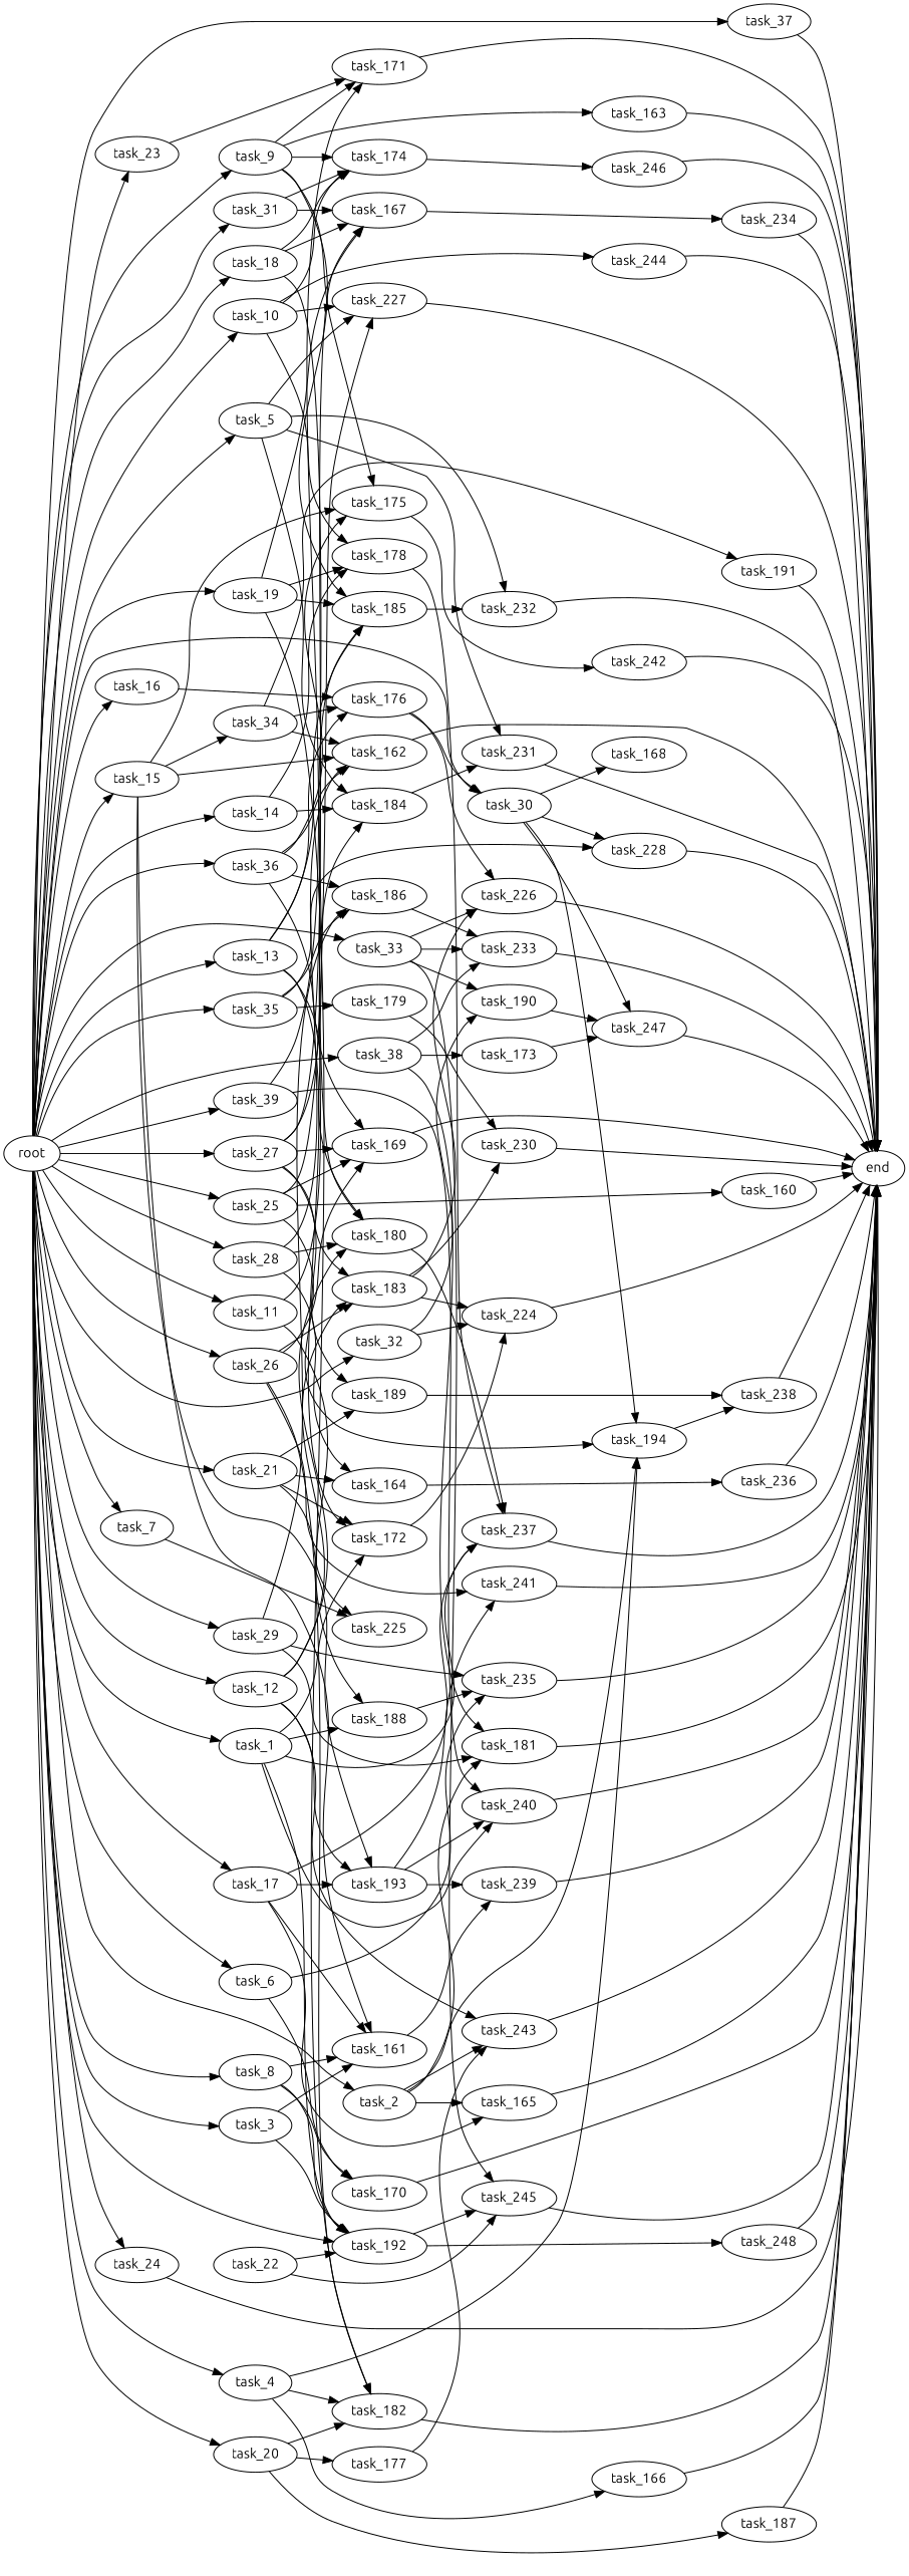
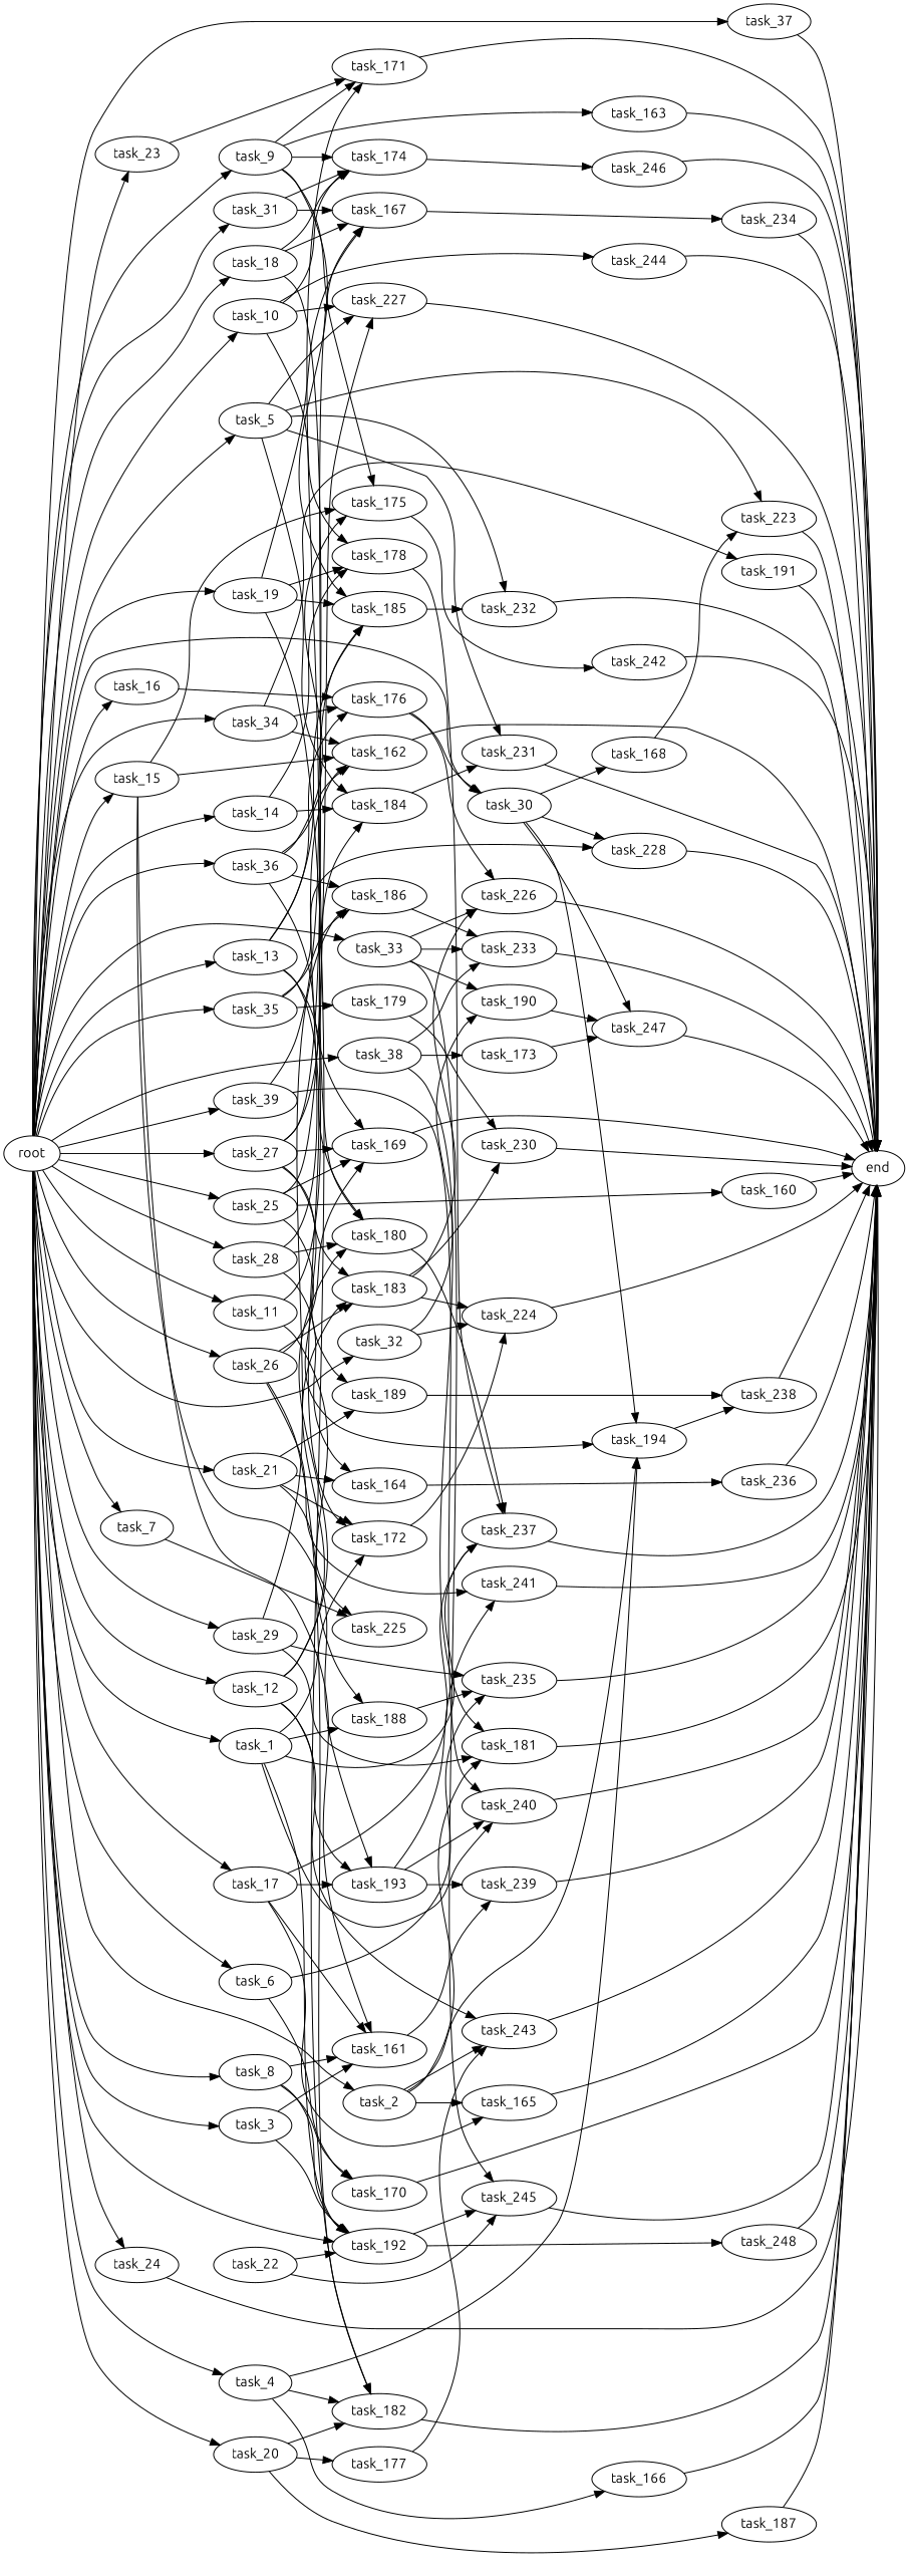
  digraph {
    fontname=Ubuntu
    rankdir=LR
    node [fontname=Ubuntu]
    edge [fontname=Ubuntu]
    root
    task_11
    task_2
    task_21
    task_23
    task_35
    task_33
    task_14
    task_3
    task_18
    task_28
    task_5
    task_30
    task_9
    task_27
    task_34
    task_37
    task_39
    task_8
    task_15
    task_24
    task_31
    task_12
    task_32
    task_10
    task_29
    task_1
    task_20
    task_4
    task_13
    task_36
    task_16
    task_26
    task_25
    task_19
    task_38
    task_17
    task_6
    task_7
    task_192
    task_188
    task_184
    task_165
    task_194
    task_243
    task_181
    task_164
    task_225
    task_172
    task_189
    task_171
    task_179
    task_186
    task_228
    task_233
    task_226
    task_245
    task_190
    task_178
    task_161
    task_167
    task_180
    task_174
    task_162
    task_22
    task_232
    task_231
+   task_223
    task_227
    task_247
    task_168
    task_185
    task_163
    task_175
    task_183
    task_169
    task_176
    task_191
    end
    task_240
    task_170
    task_193
    task_224
    task_244
    task_235
    task_237
    task_182
    task_187
    task_177
    task_166
    task_241
    task_160
    task_173
    task_234
    task_239
    task_238
    task_236
    task_230
    task_248
    task_246
    task_242
    root -> task_11
    root -> task_2
    root -> task_21
    root -> task_23
    root -> task_35
    root -> task_33
    root -> task_14
    root -> task_3
    root -> task_18
    root -> task_28
    root -> task_5
    root -> task_30
    root -> task_9
    root -> task_27
-   task_15 -> task_34
+   root -> task_34
    root -> task_37
    root -> task_39
    root -> task_8
    root -> task_15
    root -> task_24
    root -> task_31
    root -> task_12
    root -> task_32
    root -> task_10
    root -> task_29
    root -> task_1
    root -> task_20
    root -> task_4
    root -> task_13
    root -> task_36
    root -> task_16
    root -> task_26
    root -> task_25
    root -> task_19
    root -> task_38
    root -> task_17
    root -> task_6
    root -> task_7
    root -> task_192
    task_11 -> task_188
    task_11 -> task_184
    task_2 -> task_165
    task_2 -> task_194
    task_2 -> task_243
    task_2 -> task_181
    task_21 -> task_164
    task_21 -> task_225
    task_21 -> task_172
    task_21 -> task_189
    task_23 -> task_171
    task_35 -> task_179
    task_35 -> task_186
    task_35 -> task_228
    task_33 -> task_233
    task_33 -> task_226
    task_33 -> task_245
    task_33 -> task_190
    task_14 -> task_184
    task_14 -> task_178
    task_3 -> task_192
    task_3 -> task_161
    task_18 -> task_167
    task_18 -> task_180
    task_18 -> task_174
    task_28 -> task_164
    task_28 -> task_180
    task_28 -> task_162
    task_5 -> task_184
    task_5 -> task_232
    task_5 -> task_231
+   task_5 -> task_223
    task_5 -> task_227
    task_30 -> task_194
    task_30 -> task_228
    task_30 -> task_247
    task_30 -> task_168
    task_9 -> task_171
    task_9 -> task_174
    task_9 -> task_185
    task_9 -> task_163
    task_9 -> task_175
    task_27 -> task_189
    task_27 -> task_167
    task_27 -> task_185
    task_27 -> task_183
    task_27 -> task_169
    task_34 -> task_162
    task_34 -> task_176
    task_34 -> task_191
    task_37 -> end
    task_39 -> task_171
    task_39 -> task_240
    task_8 -> task_192
    task_8 -> task_161
    task_8 -> task_170
    task_15 -> task_161
    task_15 -> task_162
    task_15 -> task_175
    task_15 -> task_193
    task_24 -> end
    task_31 -> task_167
    task_31 -> task_174
    task_12 -> task_243
    task_12 -> task_180
    task_12 -> task_183
    task_12 -> task_193
    task_32 -> task_190
    task_32 -> task_224
    task_10 -> task_178
    task_10 -> task_174
    task_10 -> task_227
    task_10 -> task_244
    task_29 -> task_181
    task_29 -> task_186
    task_29 -> task_235
    task_1 -> task_192
    task_1 -> task_188
    task_1 -> task_172
    task_1 -> task_240
    task_1 -> task_237
    task_20 -> task_182
    task_20 -> task_187
    task_20 -> task_177
    task_4 -> task_194
    task_4 -> task_182
    task_4 -> task_166
    task_13 -> task_172
    task_13 -> task_180
    task_13 -> task_185
    task_13 -> task_176
    task_36 -> task_186
    task_36 -> task_162
    task_36 -> task_175
    task_36 -> task_169
    task_16 -> task_176
    task_26 -> task_183
    task_26 -> task_169
    task_26 -> task_182
    task_26 -> task_241
    task_25 -> task_194
    task_25 -> task_227
    task_25 -> task_169
    task_25 -> task_160
    task_19 -> task_178
    task_19 -> task_167
    task_19 -> task_185
    task_19 -> task_182
    task_38 -> task_181
    task_38 -> task_233
    task_38 -> task_173
    task_17 -> task_165
    task_17 -> task_161
    task_17 -> task_193
    task_17 -> task_237
    task_6 -> task_170
    task_6 -> task_235
    task_7 -> task_225
    task_192 -> task_245
    task_192 -> task_248
    task_188 -> task_235
    task_184 -> task_231
    task_165 -> end
    task_194 -> task_238
    task_243 -> end
    task_181 -> end
    task_164 -> task_236
    task_172 -> task_224
    task_189 -> task_238
    task_171 -> end
    task_179 -> task_230
    task_186 -> task_233
    task_228 -> end
    task_233 -> end
    task_226 -> end
    task_245 -> end
    task_190 -> task_247
    task_178 -> task_237
    task_161 -> task_239
    task_167 -> task_234
    task_180 -> task_237
    task_174 -> task_246
    task_162 -> end
    task_22 -> task_192
    task_22 -> task_245
    task_232 -> end
    task_231 -> end
+   task_223 -> end
    task_227 -> end
    task_247 -> end
+   task_168 -> task_223
    task_185 -> task_232
    task_163 -> end
    task_175 -> task_242
    task_183 -> task_226
    task_183 -> task_224
    task_183 -> task_230
    task_169 -> end
    task_176 -> task_30
    task_176 -> task_226
    task_191 -> end
    task_240 -> end
    task_170 -> end
    task_193 -> task_240
    task_193 -> task_241
    task_193 -> task_239
    task_224 -> end
    task_244 -> end
    task_235 -> end
    task_237 -> end
    task_182 -> end
    task_187 -> end
    task_177 -> task_243
    task_166 -> end
    task_241 -> end
    task_160 -> end
    task_173 -> task_247
    task_234 -> end
    task_239 -> end
    task_238 -> end
    task_236 -> end
    task_230 -> end
    task_248 -> end
    task_246 -> end
    task_242 -> end
  }
